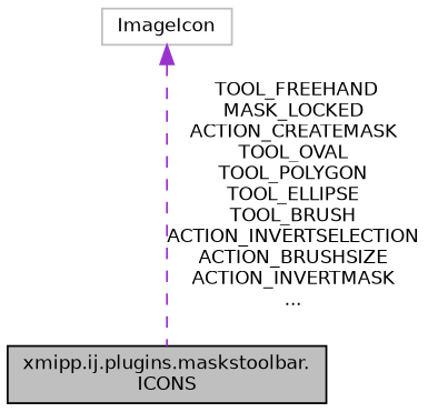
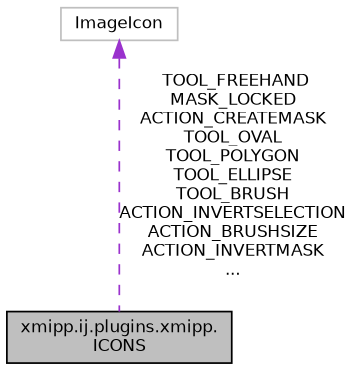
  digraph {
    node [fontname=Helvetica fontsize=10 shape=record style=filled]
-   n1 [color=black fillcolor=grey75 fontcolor=black height=0.2 label="xmipp.ij.plugins.maskstoolbar.\lICONS" width=0.4]
+   n1 [color=black fillcolor=grey75 fontcolor=black height=0.2 label="xmipp.ij.plugins.xmipp.\lICONS" width=0.4]
    n2 [color=grey75 fillcolor=white height=0.2 label=ImageIcon width=0.4]
    n2 -> n1 [color=darkorchid3 dir=back fontname=Helvetica fontsize=10 label=" TOOL_FREEHAND\nMASK_LOCKED\nACTION_CREATEMASK\nTOOL_OVAL\nTOOL_POLYGON\nTOOL_ELLIPSE\nTOOL_BRUSH\nACTION_INVERTSELECTION\nACTION_BRUSHSIZE\nACTION_INVERTMASK\n..." labelfontname=Helvetica labelfontsize=10 style=dashed]
  }
